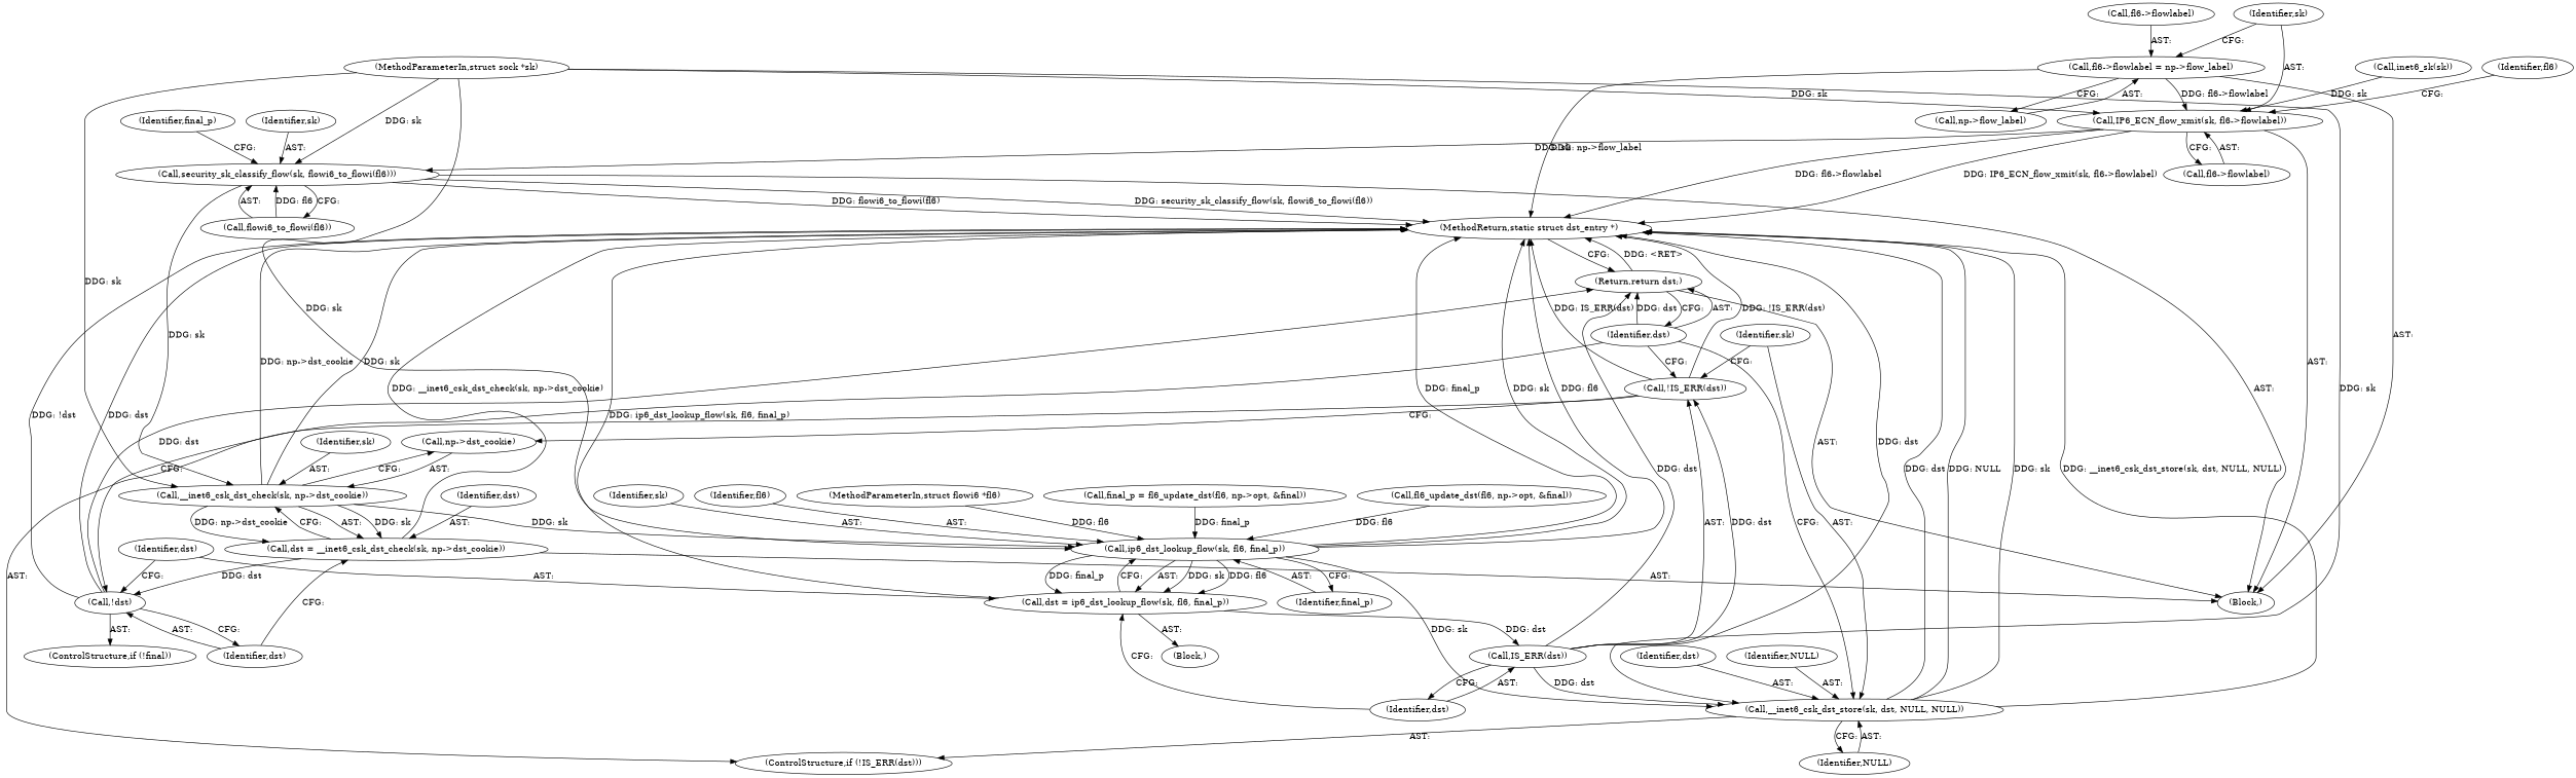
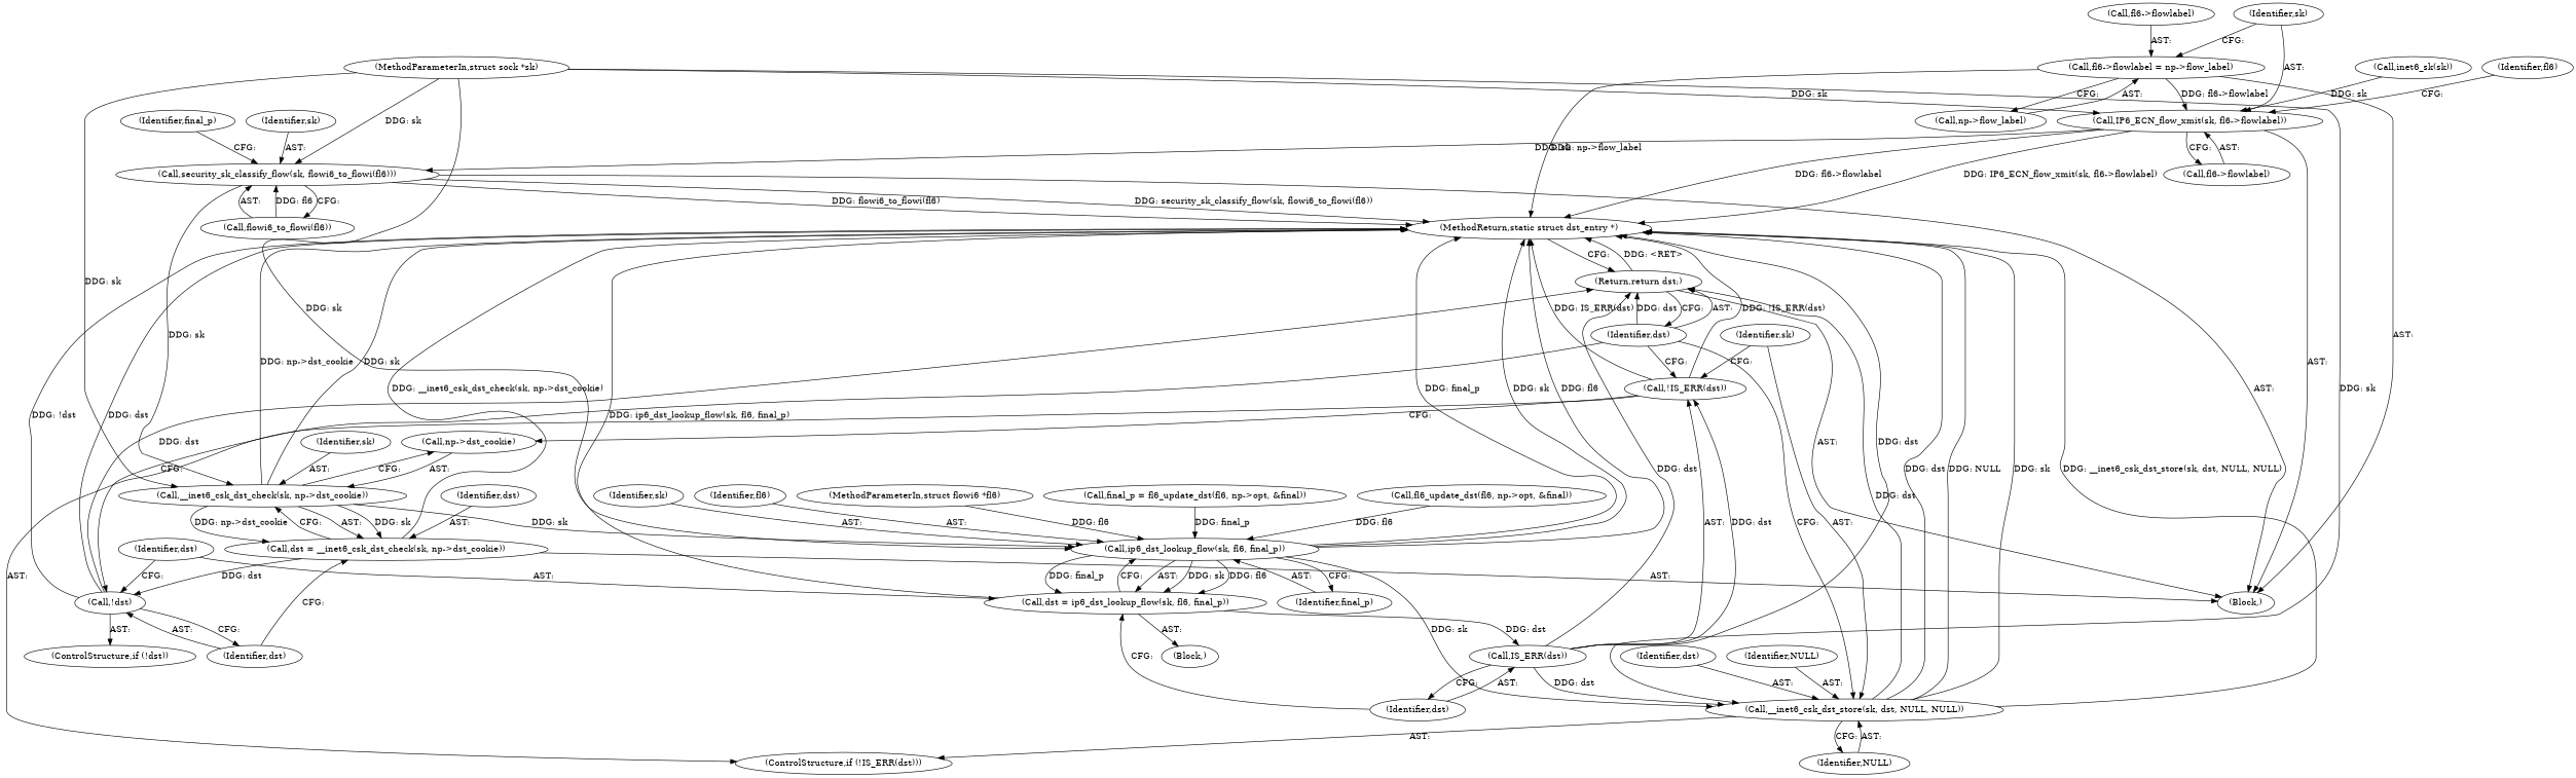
  digraph {
    n1 [label="(Call,fl6->flowlabel = np->flow_label)"]
    n2 [label="(Call,IP6_ECN_flow_xmit(sk, fl6->flowlabel))"]
    n3 [label="(Call,np->flow_label)"]
    n4 [label="(Block,)"]
    n5 [label="(MethodReturn,static struct dst_entry *)"]
    n6 [label="(Call,security_sk_classify_flow(sk, flowi6_to_flowi(fl6)))"]
    n7 [label="(Call,fl6->flowlabel)"]
    n8 [label="(Return,return dst;)"]
    n9 [label="(Call,__inet6_csk_dst_check(sk, np->dst_cookie))"]
    n10 [label="(Call,flowi6_to_flowi(fl6))"]
    n11 [label="(Call,dst = __inet6_csk_dst_check(sk, np->dst_cookie))"]
    n12 [label="(Call,ip6_dst_lookup_flow(sk, fl6, final_p))"]
    n13 [label="(Call,np->dst_cookie)"]
    n14 [label="(Call,!dst)"]
    n15 [label="(Call,dst = ip6_dst_lookup_flow(sk, fl6, final_p))"]
    n16 [label="(Call,__inet6_csk_dst_store(sk, dst, NULL, NULL))"]
    n17 [label="(Identifier,final_p)"]
    n18 [label="(Identifier,dst)"]
-   n19 [label="(ControlStructure,if (!final))"]
+   n19 [label="(ControlStructure,if (!dst))"]
    n20 [label="(Identifier,dst)"]
    n21 [label="(Call,!IS_ERR(dst))"]
    n22 [label="(Call,IS_ERR(dst))"]
    n23 [label="(Block,)"]
    n24 [label="(ControlStructure,if (!IS_ERR(dst)))"]
    n25 [label="(Identifier,NULL)"]
    n26 [label="(Identifier,dst)"]
    n27 [label="(Identifier,sk)"]
    n28 [label="(Identifier,sk)"]
    n29 [label="(Identifier,fl6)"]
    n30 [label="(Identifier,sk)"]
    n31 [label="(Identifier,fl6)"]
    n32 [label="(Identifier,final_p)"]
    n33 [label="(MethodParameterIn,struct flowi6 *fl6)"]
    n34 [label="(Identifier,dst)"]
    n35 [label="(Identifier,sk)"]
    n36 [label="(Identifier,dst)"]
    n37 [label="(Identifier,dst)"]
    n38 [label="(Call,final_p = fl6_update_dst(fl6, np->opt, &final))"]
    n39 [label="(Call,fl6_update_dst(fl6, np->opt, &final))"]
    n40 [label="(Identifier,sk)"]
    n41 [label="(Call,inet6_sk(sk))"]
    n42 [label="(MethodParameterIn,struct sock *sk)"]
    n43 [label="(Identifier,NULL)"]
    n44 [label="(Call,fl6->flowlabel)"]
    n1 -> n2 [label="DDG: fl6->flowlabel"]
    n1 -> n3 [label="CFG: "]
    n1 -> n4 [label="AST: "]
    n1 -> n5 [label="DDG: np->flow_label"]
    n2 -> n4 [label="AST: "]
    n2 -> n5 [label="DDG: IP6_ECN_flow_xmit(sk, fl6->flowlabel)"]
    n2 -> n5 [label="DDG: fl6->flowlabel"]
    n2 -> n6 [label="DDG: sk"]
    n2 -> n7 [label="CFG: "]
    n3 -> n1 [label="AST: "]
    n5 -> n8 [label="CFG: "]
    n6 -> n4 [label="AST: "]
    n6 -> n5 [label="DDG: flowi6_to_flowi(fl6)"]
    n6 -> n5 [label="DDG: security_sk_classify_flow(sk, flowi6_to_flowi(fl6))"]
    n6 -> n9 [label="DDG: sk"]
    n6 -> n10 [label="CFG: "]
    n7 -> n2 [label="AST: "]
    n8 -> n4 [label="AST: "]
    n8 -> n5 [label="DDG: <RET>"]
    n8 -> n20 [label="CFG: "]
    n9 -> n5 [label="DDG: np->dst_cookie"]
    n9 -> n5 [label="DDG: sk"]
    n9 -> n11 [label="AST: "]
    n9 -> n11 [label="DDG: sk"]
    n9 -> n11 [label="DDG: np->dst_cookie"]
    n9 -> n12 [label="DDG: sk"]
    n9 -> n13 [label="CFG: "]
    n10 -> n6 [label="AST: "]
    n10 -> n6 [label="DDG: fl6"]
    n11 -> n4 [label="AST: "]
    n11 -> n5 [label="DDG: __inet6_csk_dst_check(sk, np->dst_cookie)"]
    n11 -> n9 [label="CFG: "]
    n11 -> n14 [label="DDG: dst"]
    n12 -> n5 [label="DDG: fl6"]
    n12 -> n5 [label="DDG: final_p"]
    n12 -> n5 [label="DDG: sk"]
    n12 -> n15 [label="AST: "]
    n12 -> n15 [label="DDG: sk"]
    n12 -> n15 [label="DDG: fl6"]
    n12 -> n15 [label="DDG: final_p"]
    n12 -> n16 [label="DDG: sk"]
    n12 -> n17 [label="CFG: "]
    n13 -> n9 [label="AST: "]
    n14 -> n5 [label="DDG: !dst"]
    n14 -> n5 [label="DDG: dst"]
    n14 -> n8 [label="DDG: dst"]
    n14 -> n18 [label="CFG: "]
    n14 -> n19 [label="AST: "]
    n15 -> n5 [label="DDG: ip6_dst_lookup_flow(sk, fl6, final_p)"]
    n15 -> n12 [label="CFG: "]
    n15 -> n22 [label="DDG: dst"]
    n15 -> n23 [label="AST: "]
    n16 -> n5 [label="DDG: NULL"]
    n16 -> n5 [label="DDG: sk"]
    n16 -> n5 [label="DDG: __inet6_csk_dst_store(sk, dst, NULL, NULL)"]
    n16 -> n5 [label="DDG: dst"]
+   n16 -> n8 [label="DDG: dst"]
    n16 -> n24 [label="AST: "]
    n16 -> n25 [label="CFG: "]
    n17 -> n12 [label="AST: "]
    n18 -> n11 [label="CFG: "]
    n18 -> n14 [label="AST: "]
    n20 -> n8 [label="AST: "]
    n20 -> n8 [label="DDG: dst"]
    n20 -> n14 [label="CFG: "]
    n20 -> n16 [label="CFG: "]
    n20 -> n21 [label="CFG: "]
    n21 -> n5 [label="DDG: IS_ERR(dst)"]
    n21 -> n5 [label="DDG: !IS_ERR(dst)"]
    n21 -> n13 [label="CFG: "]
    n21 -> n24 [label="AST: "]
    n22 -> n5 [label="DDG: dst"]
    n22 -> n8 [label="DDG: dst"]
    n22 -> n16 [label="DDG: dst"]
    n22 -> n21 [label="AST: "]
    n22 -> n21 [label="DDG: dst"]
    n22 -> n26 [label="CFG: "]
    n25 -> n16 [label="AST: "]
    n26 -> n15 [label="CFG: "]
    n26 -> n22 [label="AST: "]
    n27 -> n16 [label="AST: "]
    n27 -> n21 [label="CFG: "]
    n28 -> n12 [label="AST: "]
    n29 -> n2 [label="CFG: "]
    n30 -> n9 [label="AST: "]
    n31 -> n12 [label="AST: "]
    n32 -> n6 [label="CFG: "]
    n33 -> n12 [label="DDG: fl6"]
    n34 -> n16 [label="AST: "]
    n35 -> n6 [label="AST: "]
    n36 -> n11 [label="AST: "]
    n37 -> n14 [label="CFG: "]
    n37 -> n15 [label="AST: "]
    n38 -> n12 [label="DDG: final_p"]
    n39 -> n12 [label="DDG: fl6"]
    n40 -> n1 [label="CFG: "]
    n40 -> n2 [label="AST: "]
    n41 -> n2 [label="DDG: sk"]
    n42 -> n2 [label="DDG: sk"]
    n42 -> n6 [label="DDG: sk"]
    n42 -> n9 [label="DDG: sk"]
    n42 -> n12 [label="DDG: sk"]
    n42 -> n16 [label="DDG: sk"]
    n43 -> n16 [label="AST: "]
    n44 -> n1 [label="AST: "]
  }
